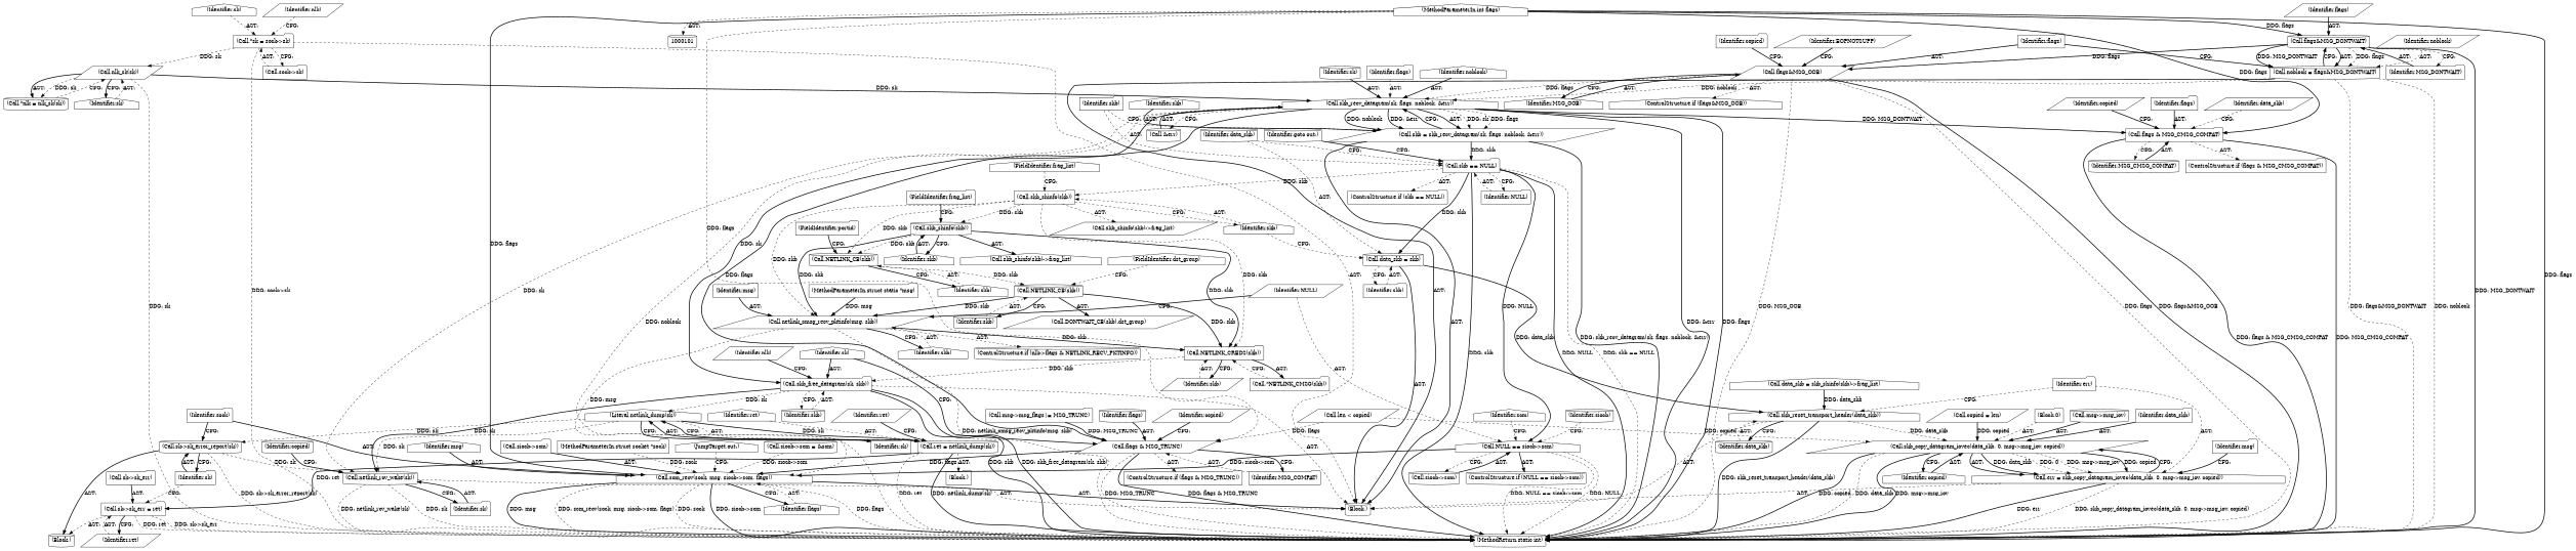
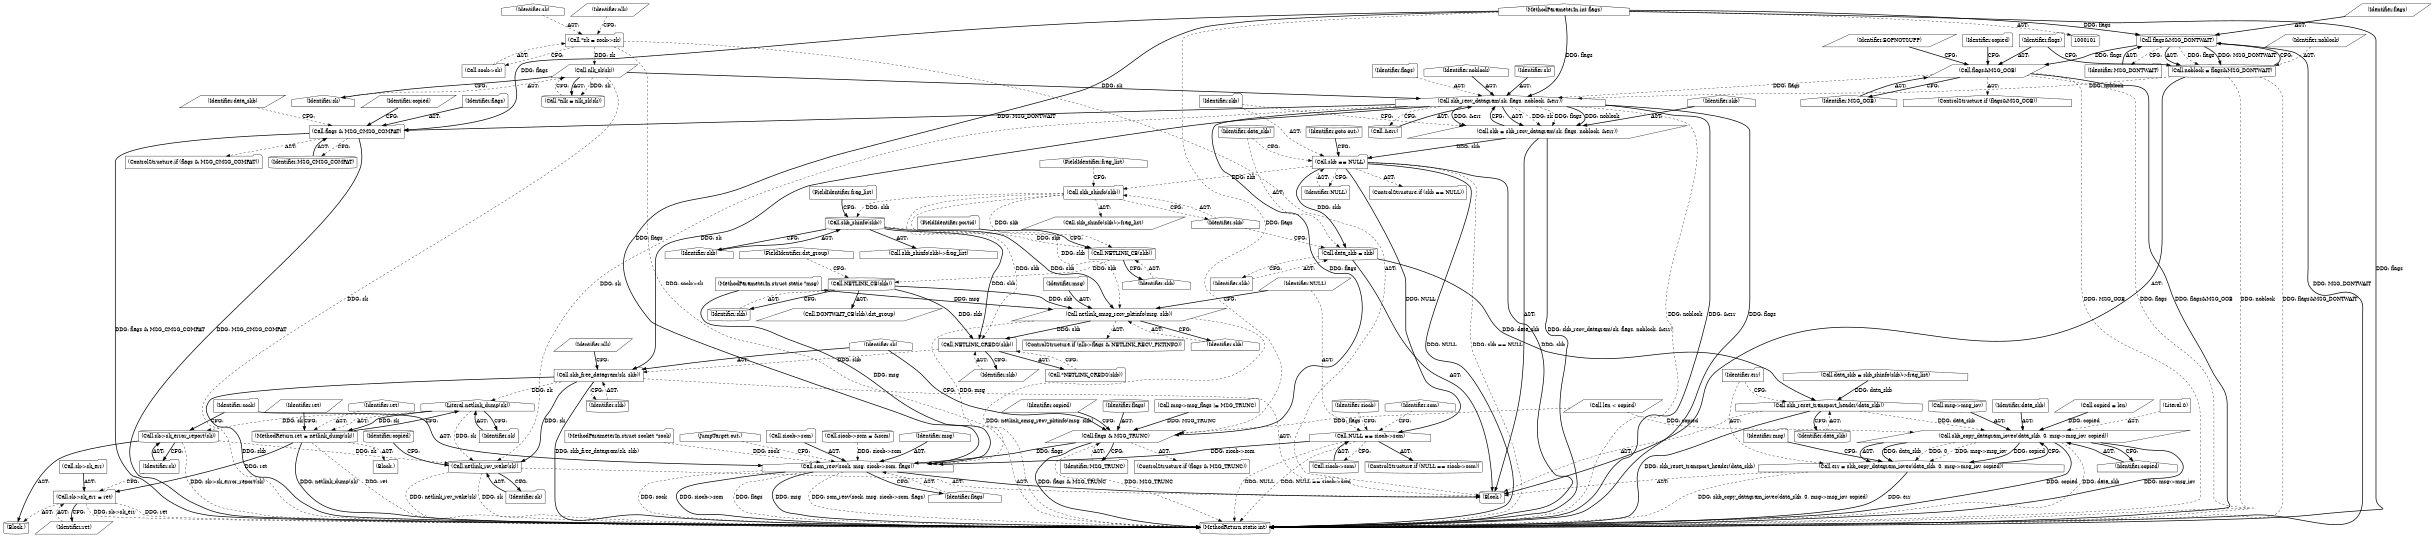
  digraph {
    node [shape=folder]
    edge [style=bold]
    n1 [label="(Call,skb_recv_datagram(sk, flags, noblock, &err))" shape=house]
    n2 [label="(Call,skb = skb_recv_datagram(sk, flags, noblock, &err))" shape=parallelogram]
    n3 [label="(Call,skb_free_datagram(sk, skb))"]
    n4 [label="(Call,netlink_rcv_wake(sk))" shape=cylinder]
    n5 [label="(Call,flags & MSG_CMSG_COMPAT)"]
    n6 [label="(Call,flags & MSG_TRUNC)" shape=parallelogram]
    n7 [label="(MethodReturn,static int)" shape=cylinder]
    n8 [label="(Call,&err)" shape=cylinder]
    n9 [label="(Block,)" shape=cylinder]
    n10 [label="(Call,skb == NULL)"]
    n11 [label="(Literal,netlink_dump(sk))" shape=house]
    n12 [label="(Identifier,skb)" shape=cylinder]
    n13 [label="(Identifier,sk)"]
    n14 [label="(ControlStructure,if (flags & MSG_CMSG_COMPAT))"]
    n15 [label="(Identifier,MSG_CMSG_COMPAT)" shape=cylinder]
    n16 [label="(Call,scm_recv(sock, msg, siocb->scm, flags))" shape=house]
-   n17 [label="(Identifier,MSG_COMPAT)"]
+   n17 [label="(Identifier,MSG_TRUNC)"]
    n18 [label="(ControlStructure,if (flags & MSG_TRUNC))"]
    n19 [label="(Call,nlk_sk(sk))" shape=parallelogram]
    n20 [label="(Call,*nlk = nlk_sk(sk))" shape=cylinder]
    n21 [label="(Identifier,sk)" shape=house]
    n22 [label="(Call,*sk = sock->sk)"]
    n23 [label="(Call,sock->sk)"]
    n24 [label="(Call,flags&MSG_OOB)" shape=parallelogram]
    n25 [label="(ControlStructure,if (flags&MSG_OOB))" shape=house]
    n26 [label="(Identifier,MSG_OOB)" shape=house]
    n27 [label="(Call,flags&MSG_DONTWAIT)" shape=cylinder]
    n28 [label="(Call,noblock = flags&MSG_DONTWAIT)" shape=cylinder]
    n29 [label="(Identifier,MSG_DONTWAIT)"]
    n30 [label="(MethodParameterIn,int flags)" shape=house]
    1000101 [shape=cylinder]
    n32 [label="(Identifier,flags)" shape=house]
    n33 [label="(Call,data_skb = skb)" shape=cylinder]
    n34 [label="(Call,skb_shinfo(skb))"]
    n35 [label="(Call,NULL == siocb->scm)" shape=house]
    n36 [label="(ControlStructure,if (skb == NULL))"]
    n37 [label="(Identifier,NULL)"]
    n38 [label="(Call,skb_reset_transport_header(data_skb))" shape=house]
    n39 [label="(Identifier,skb)"]
    n40 [label="(Call,skb_shinfo(skb))" shape=cylinder]
    n41 [label="(Call,NETLINK_CB(skb))" shape=cylinder]
    n42 [label="(Call,netlink_cmsg_recv_pktinfo(msg, skb))" shape=parallelogram]
    n43 [label="(Call,NETLINK_CREDS(skb))"]
    n44 [label="(Identifier,skb)" shape=house]
    n45 [label="(Call,skb_shinfo(skb)->frag_list)" shape=parallelogram]
    n46 [label="(Call,siocb->scm)" shape=cylinder]
    n47 [label="(ControlStructure,if (NULL == siocb->scm))" shape=cylinder]
    n48 [label="(Call,skb_copy_datagram_iovec(data_skb, 0, msg->msg_iov, copied))" shape=parallelogram]
    n49 [label="(Identifier,data_skb)" shape=cylinder]
    n50 [label="(Call,err = skb_copy_datagram_iovec(data_skb, 0, msg->msg_iov, copied))" shape=house]
    n51 [label="(Identifier,copied)" shape=house]
    n52 [label="(Call,skb_shinfo(skb)->frag_list)" shape=house]
    n53 [label="(Identifier,skb)" shape=house]
    n54 [label="(Call,NETLINK_CB(skb))" shape=cylinder]
    n55 [label="(Identifier,skb)" shape=house]
    n56 [label="(Identifier,skb)" shape=house]
    n57 [label="(ControlStructure,if (nlk->flags & NETLINK_RECV_PKTINFO))" shape=cylinder]
-   n58 [label="(Call,*NETLINK_CMSG(skb))"]
+   n58 [label="(Call,*NETLINK_CREDS(skb))"]
    n59 [label="(Identifier,skb)" shape=parallelogram]
    n60 [label="(Identifier,skb)" shape=cylinder]
    n61 [label="(Call,DONTWAIT_CB(skb).dst_group)" shape=parallelogram]
-   n62 [label="(Call,ret = netlink_dump(sk))" shape=cylinder]
+   n62 [label="(MethodReturn,ret = netlink_dump(sk))" shape=cylinder]
    n63 [label="(Call,sk->sk_error_report(sk))" shape=cylinder]
    n64 [label="(Identifier,sk)"]
    n65 [label="(Call,sk->sk_err = ret)"]
    n66 [label="(Block,)"]
    n67 [label="(Block,)" shape=cylinder]
    n68 [label="(Identifier,sk)"]
    n69 [label="(Identifier,ret)" shape=parallelogram]
    n70 [label="(Identifier,copied)" shape=parallelogram]
    n71 [label="(Identifier,EOPNOTSUPP)" shape=parallelogram]
    n72 [label="(MethodParameterIn,struct socket *sock)"]
    n73 [label="(Identifier,NULL)" shape=parallelogram]
    n74 [label="(Identifier,flags)"]
    n75 [label="(Identifier,copied)" shape=parallelogram]
    n76 [label="(JumpTarget,out:)" shape=house]
    n77 [label="(MethodParameterIn,struct static *msg)"]
    n78 [label="(Call,msg->msg_flags |= MSG_TRUNC)"]
    n79 [label="(Identifier,copied)" shape=cylinder]
    n80 [label="(Call,siocb->scm = &scm)" shape=cylinder]
    n81 [label="(Identifier,sk)" shape=house]
    n82 [label="(Call,copied = len)" shape=parallelogram]
    n83 [label="(Identifier,msg)"]
    n84 [label="(Identifier,skb)"]
-   n85 [label="(Block,0)"]
+   n85 [label="(Literal,0)"]
    n86 [label="(Identifier,flags)" shape=parallelogram]
    n87 [label="(Identifier,skb)" shape=house]
    n88 [label="(Call,len < copied)" shape=parallelogram]
    n89 [label="(FieldIdentifier,portid)"]
    n90 [label="(Identifier,goto out;)" shape=cylinder]
    n91 [label="(Identifier,sk)" shape=house]
    n92 [label="(Call,msg->msg_iov)" shape=cylinder]
    n93 [label="(Identifier,flags)"]
    n94 [label="(Identifier,msg)"]
    n95 [label="(Identifier,msg)" shape=house]
    n96 [label="(Identifier,sock)"]
    n97 [label="(Identifier,flags)"]
    n98 [label="(Call,data_skb = skb_shinfo(skb)->frag_list)" shape=house]
    n99 [label="(Identifier,noblock)" shape=house]
    n100 [label="(Identifier,data_skb)"]
    n101 [label="(Identifier,sk)" shape=cylinder]
    n102 [label="(Identifier,nlk)" shape=parallelogram]
    n103 [label="(Identifier,ret)" shape=parallelogram]
    n104 [label="(Call,sk->sk_err)"]
    n105 [label="(FieldIdentifier,frag_list)" shape=house]
    n106 [label="(Identifier,noblock)" shape=parallelogram]
    n107 [label="(Identifier,nlk)" shape=parallelogram]
    n108 [label="(Identifier,siocb)" shape=cylinder]
    n109 [label="(Call,siocb->scm)"]
    n110 [label="(Identifier,copied)"]
    n111 [label="(Identifier,flags)" shape=cylinder]
    n112 [label="(Identifier,err)"]
    n113 [label="(Identifier,scm)" shape=house]
    n114 [label="(Identifier,data_skb)" shape=cylinder]
    n115 [label="(Identifier,data_skb)" shape=parallelogram]
    n116 [label="(FieldIdentifier,frag_list)"]
    n117 [label="(FieldIdentifier,dst_group)" shape=house]
    n118 [label="(Identifier,ret)" shape=house]
    n1 -> n2 [label="AST: "]
    n1 -> n2 [label="DDG: sk" style=dashed]
    n1 -> n2 [label="DDG: flags" style=dashed]
    n1 -> n2 [label="DDG: noblock"]
    n1 -> n2 [label="DDG: &err"]
    n1 -> n3 [label="DDG: sk"]
    n1 -> n4 [label="DDG: sk" style=dashed]
    n1 -> n5 [label="DDG: MSG_DONTWAIT"]
    n1 -> n6 [label="DDG: flags"]
    n1 -> n7 [label="DDG: noblock" style=dashed]
    n1 -> n7 [label="DDG: &err"]
    n1 -> n7 [label="DDG: flags"]
    n1 -> n8 [label="CFG: " style=dashed]
    n2 -> n1 [label="CFG: "]
    n2 -> n7 [label="DDG: skb_recv_datagram(sk, flags, noblock, &err)"]
    n2 -> n9 [label="AST: "]
    n2 -> n10 [label="DDG: skb"]
    n3 -> n4 [label="DDG: sk"]
    n3 -> n7 [label="DDG: skb"]
    n3 -> n7 [label="DDG: skb_free_datagram(sk, skb)"]
    n3 -> n9 [label="AST: " style=dashed]
    n3 -> n11 [label="DDG: sk" style=dashed]
    n3 -> n12 [label="CFG: " style=dashed]
    n4 -> n7 [label="DDG: sk" style=dashed]
    n4 -> n7 [label="DDG: netlink_rcv_wake(sk)" style=dashed]
    n4 -> n9 [label="AST: " style=dashed]
    n4 -> n13 [label="CFG: "]
    n5 -> n7 [label="DDG: MSG_CMSG_COMPAT"]
    n5 -> n7 [label="DDG: flags & MSG_CMSG_COMPAT"]
    n5 -> n14 [label="AST: " style=dashed]
    n5 -> n15 [label="CFG: " style=dashed]
    n6 -> n7 [label="DDG: flags & MSG_TRUNC"]
    n6 -> n7 [label="DDG: MSG_TRUNC" style=dashed]
    n6 -> n16 [label="DDG: flags"]
    n6 -> n17 [label="CFG: "]
    n6 -> n18 [label="AST: " style=dashed]
    n8 -> n1 [label="AST: "]
    n10 -> n7 [label="DDG: NULL"]
    n10 -> n7 [label="DDG: skb == NULL" style=dashed]
    n10 -> n7 [label="DDG: skb"]
    n10 -> n33 [label="DDG: skb"]
    n10 -> n34 [label="DDG: skb" style=dashed]
    n10 -> n35 [label="DDG: NULL"]
    n10 -> n36 [label="AST: " style=dashed]
    n10 -> n37 [label="CFG: " style=dashed]
    n11 -> n4 [label="DDG: sk" style=dashed]
    n11 -> n62 [label="AST: " style=dashed]
    n11 -> n62 [label="DDG: sk"]
    n11 -> n63 [label="DDG: sk" style=dashed]
    n11 -> n64 [label="CFG: "]
    n12 -> n3 [label="AST: " style=dashed]
    n13 -> n4 [label="AST: "]
    n15 -> n5 [label="AST: "]
    n16 -> n7 [label="DDG: sock" style=dashed]
    n16 -> n7 [label="DDG: siocb->scm"]
    n16 -> n7 [label="DDG: flags" style=dashed]
    n16 -> n7 [label="DDG: msg"]
    n16 -> n7 [label="DDG: scm_recv(sock, msg, siocb->scm, flags)" style=dashed]
    n16 -> n9 [label="AST: "]
    n16 -> n32 [label="CFG: "]
    n17 -> n6 [label="AST: " style=dashed]
    n19 -> n1 [label="DDG: sk"]
    n19 -> n7 [label="DDG: sk" style=dashed]
    n19 -> n20 [label="AST: "]
    n19 -> n20 [label="DDG: sk" style=dashed]
    n19 -> n21 [label="CFG: "]
    n20 -> n19 [label="CFG: " style=dashed]
    n21 -> n19 [label="AST: " style=dashed]
    n22 -> n7 [label="DDG: sock->sk" style=dashed]
    n22 -> n9 [label="AST: " style=dashed]
    n22 -> n19 [label="DDG: sk" style=dashed]
    n22 -> n23 [label="CFG: " style=dashed]
    n23 -> n22 [label="AST: " style=dashed]
    n24 -> n1 [label="DDG: flags" style=dashed]
    n24 -> n7 [label="DDG: MSG_OOB" style=dashed]
    n24 -> n7 [label="DDG: flags" style=dashed]
    n24 -> n7 [label="DDG: flags&MSG_OOB"]
    n24 -> n25 [label="AST: " style=dashed]
    n24 -> n26 [label="CFG: "]
    n26 -> n24 [label="AST: "]
    n27 -> n7 [label="DDG: MSG_DONTWAIT"]
    n27 -> n24 [label="DDG: flags"]
    n27 -> n28 [label="AST: "]
    n27 -> n28 [label="DDG: flags" style=dashed]
    n27 -> n28 [label="DDG: MSG_DONTWAIT"]
    n27 -> n29 [label="CFG: " style=dashed]
    n28 -> n1 [label="DDG: noblock" style=dashed]
    n28 -> n7 [label="DDG: noblock" style=dashed]
    n28 -> n7 [label="DDG: flags&MSG_DONTWAIT" style=dashed]
    n28 -> n9 [label="AST: "]
    n28 -> n27 [label="CFG: "]
    n29 -> n27 [label="AST: "]
+   n30 -> n1 [label="DDG: flags"]
    n30 -> n5 [label="DDG: flags"]
    n30 -> n6 [label="DDG: flags" style=dashed]
    n30 -> n7 [label="DDG: flags"]
    n30 -> n16 [label="DDG: flags"]
    n30 -> n27 [label="DDG: flags"]
    n30 -> 1000101 [label="AST: " style=dashed]
    n32 -> n16 [label="AST: " style=dashed]
    n33 -> n9 [label="AST: "]
    n33 -> n38 [label="DDG: data_skb"]
    n33 -> n39 [label="CFG: " style=dashed]
    n34 -> n40 [label="DDG: skb" style=dashed]
    n34 -> n41 [label="DDG: skb" style=dashed]
    n34 -> n42 [label="DDG: skb" style=dashed]
    n34 -> n43 [label="DDG: skb" style=dashed]
    n34 -> n44 [label="CFG: " style=dashed]
    n34 -> n45 [label="AST: " style=dashed]
    n35 -> n7 [label="DDG: NULL == siocb->scm" style=dashed]
    n35 -> n7 [label="DDG: NULL" style=dashed]
    n35 -> n16 [label="DDG: siocb->scm"]
    n35 -> n46 [label="CFG: " style=dashed]
    n35 -> n47 [label="AST: "]
    n37 -> n10 [label="AST: " style=dashed]
    n38 -> n7 [label="DDG: skb_reset_transport_header(data_skb)"]
    n38 -> n9 [label="AST: " style=dashed]
    n38 -> n48 [label="DDG: data_skb" style=dashed]
    n38 -> n49 [label="CFG: "]
    n39 -> n33 [label="AST: " style=dashed]
    n40 -> n41 [label="DDG: skb" style=dashed]
    n40 -> n42 [label="DDG: skb"]
    n40 -> n43 [label="DDG: skb"]
    n40 -> n52 [label="AST: "]
    n40 -> n53 [label="CFG: "]
    n41 -> n54 [label="DDG: skb" style=dashed]
    n41 -> n55 [label="CFG: "]
    n42 -> n7 [label="DDG: netlink_cmsg_recv_pktinfo(msg, skb)" style=dashed]
    n42 -> n16 [label="DDG: msg" style=dashed]
    n42 -> n43 [label="DDG: skb"]
    n42 -> n56 [label="CFG: "]
    n42 -> n57 [label="AST: " style=dashed]
    n43 -> n3 [label="DDG: skb" style=dashed]
    n43 -> n58 [label="AST: "]
    n43 -> n59 [label="CFG: "]
    n44 -> n33 [label="CFG: " style=dashed]
    n44 -> n34 [label="AST: " style=dashed]
    n46 -> n35 [label="AST: "]
    n48 -> n7 [label="DDG: copied"]
    n48 -> n7 [label="DDG: data_skb" style=dashed]
    n48 -> n7 [label="DDG: msg->msg_iov"]
    n48 -> n50 [label="AST: "]
    n48 -> n50 [label="DDG: data_skb"]
    n48 -> n50 [label="DDG: 0" style=dashed]
    n48 -> n50 [label="DDG: msg->msg_iov" style=dashed]
    n48 -> n50 [label="DDG: copied"]
    n48 -> n51 [label="CFG: "]
    n49 -> n38 [label="AST: " style=dashed]
    n50 -> n7 [label="DDG: skb_copy_datagram_iovec(data_skb, 0, msg->msg_iov, copied)" style=dashed]
    n50 -> n7 [label="DDG: err"]
    n50 -> n9 [label="AST: " style=dashed]
    n50 -> n48 [label="CFG: "]
    n51 -> n48 [label="AST: "]
    n53 -> n40 [label="AST: "]
    n54 -> n42 [label="DDG: skb"]
    n54 -> n43 [label="DDG: skb"]
    n54 -> n60 [label="CFG: "]
    n54 -> n61 [label="AST: "]
    n55 -> n41 [label="AST: " style=dashed]
    n56 -> n42 [label="AST: " style=dashed]
    n58 -> n43 [label="CFG: " style=dashed]
    n59 -> n43 [label="AST: " style=dashed]
    n60 -> n54 [label="AST: " style=dashed]
    n62 -> n7 [label="DDG: ret" style=dashed]
    n62 -> n7 [label="DDG: netlink_dump(sk)"]
    n62 -> n11 [label="CFG: "]
    n62 -> n65 [label="DDG: ret"]
    n62 -> n66 [label="AST: " style=dashed]
    n63 -> n4 [label="DDG: sk" style=dashed]
    n63 -> n7 [label="DDG: sk->sk_error_report(sk)" style=dashed]
    n63 -> n67 [label="AST: "]
    n63 -> n68 [label="CFG: "]
    n64 -> n11 [label="AST: "]
    n65 -> n7 [label="DDG: ret" style=dashed]
    n65 -> n7 [label="DDG: sk->sk_err" style=dashed]
    n65 -> n67 [label="AST: " style=dashed]
    n65 -> n69 [label="CFG: "]
    n68 -> n63 [label="AST: "]
    n68 -> n65 [label="CFG: " style=dashed]
    n69 -> n65 [label="AST: " style=dashed]
    n70 -> n5 [label="CFG: "]
    n71 -> n24 [label="CFG: "]
    n72 -> n16 [label="DDG: sock" style=dashed]
    n73 -> n35 [label="AST: " style=dashed]
    n73 -> n42 [label="CFG: "]
    n74 -> n1 [label="AST: " style=dashed]
    n75 -> n6 [label="CFG: "]
    n76 -> n16 [label="CFG: " style=dashed]
+   n77 -> n16 [label="DDG: msg"]
    n77 -> n42 [label="DDG: msg"]
    n78 -> n6 [label="DDG: MSG_TRUNC"]
    n79 -> n4 [label="CFG: "]
    n80 -> n16 [label="DDG: siocb->scm" style=dashed]
    n81 -> n3 [label="AST: "]
    n81 -> n6 [label="CFG: "]
    n82 -> n48 [label="DDG: copied"]
    n83 -> n50 [label="CFG: "]
    n84 -> n2 [label="CFG: " style=dashed]
    n84 -> n10 [label="AST: " style=dashed]
    n85 -> n48 [label="AST: " style=dashed]
    n86 -> n27 [label="AST: "]
    n87 -> n2 [label="AST: "]
    n88 -> n6 [label="DDG: flags" style=dashed]
    n88 -> n48 [label="DDG: copied" style=dashed]
    n89 -> n41 [label="CFG: "]
    n90 -> n10 [label="CFG: "]
    n91 -> n22 [label="AST: " style=dashed]
    n92 -> n48 [label="AST: "]
    n93 -> n5 [label="AST: "]
    n94 -> n42 [label="AST: "]
    n95 -> n16 [label="AST: "]
    n96 -> n16 [label="AST: "]
    n96 -> n63 [label="CFG: "]
    n97 -> n24 [label="AST: "]
    n97 -> n28 [label="CFG: "]
    n98 -> n38 [label="DDG: data_skb"]
    n99 -> n1 [label="AST: "]
    n100 -> n48 [label="AST: "]
    n101 -> n1 [label="AST: "]
    n102 -> n22 [label="CFG: " style=dashed]
    n103 -> n62 [label="CFG: "]
    n104 -> n65 [label="AST: "]
    n105 -> n34 [label="CFG: " style=dashed]
    n106 -> n28 [label="AST: " style=dashed]
    n107 -> n3 [label="CFG: "]
    n108 -> n35 [label="CFG: " style=dashed]
    n109 -> n16 [label="AST: "]
    n110 -> n24 [label="CFG: "]
    n111 -> n6 [label="AST: "]
    n112 -> n38 [label="CFG: " style=dashed]
    n112 -> n50 [label="AST: " style=dashed]
    n113 -> n35 [label="CFG: " style=dashed]
    n114 -> n10 [label="CFG: " style=dashed]
    n114 -> n33 [label="AST: " style=dashed]
    n115 -> n5 [label="CFG: " style=dashed]
    n116 -> n40 [label="CFG: "]
    n117 -> n54 [label="CFG: " style=dashed]
    n118 -> n62 [label="AST: " style=dashed]
  }
